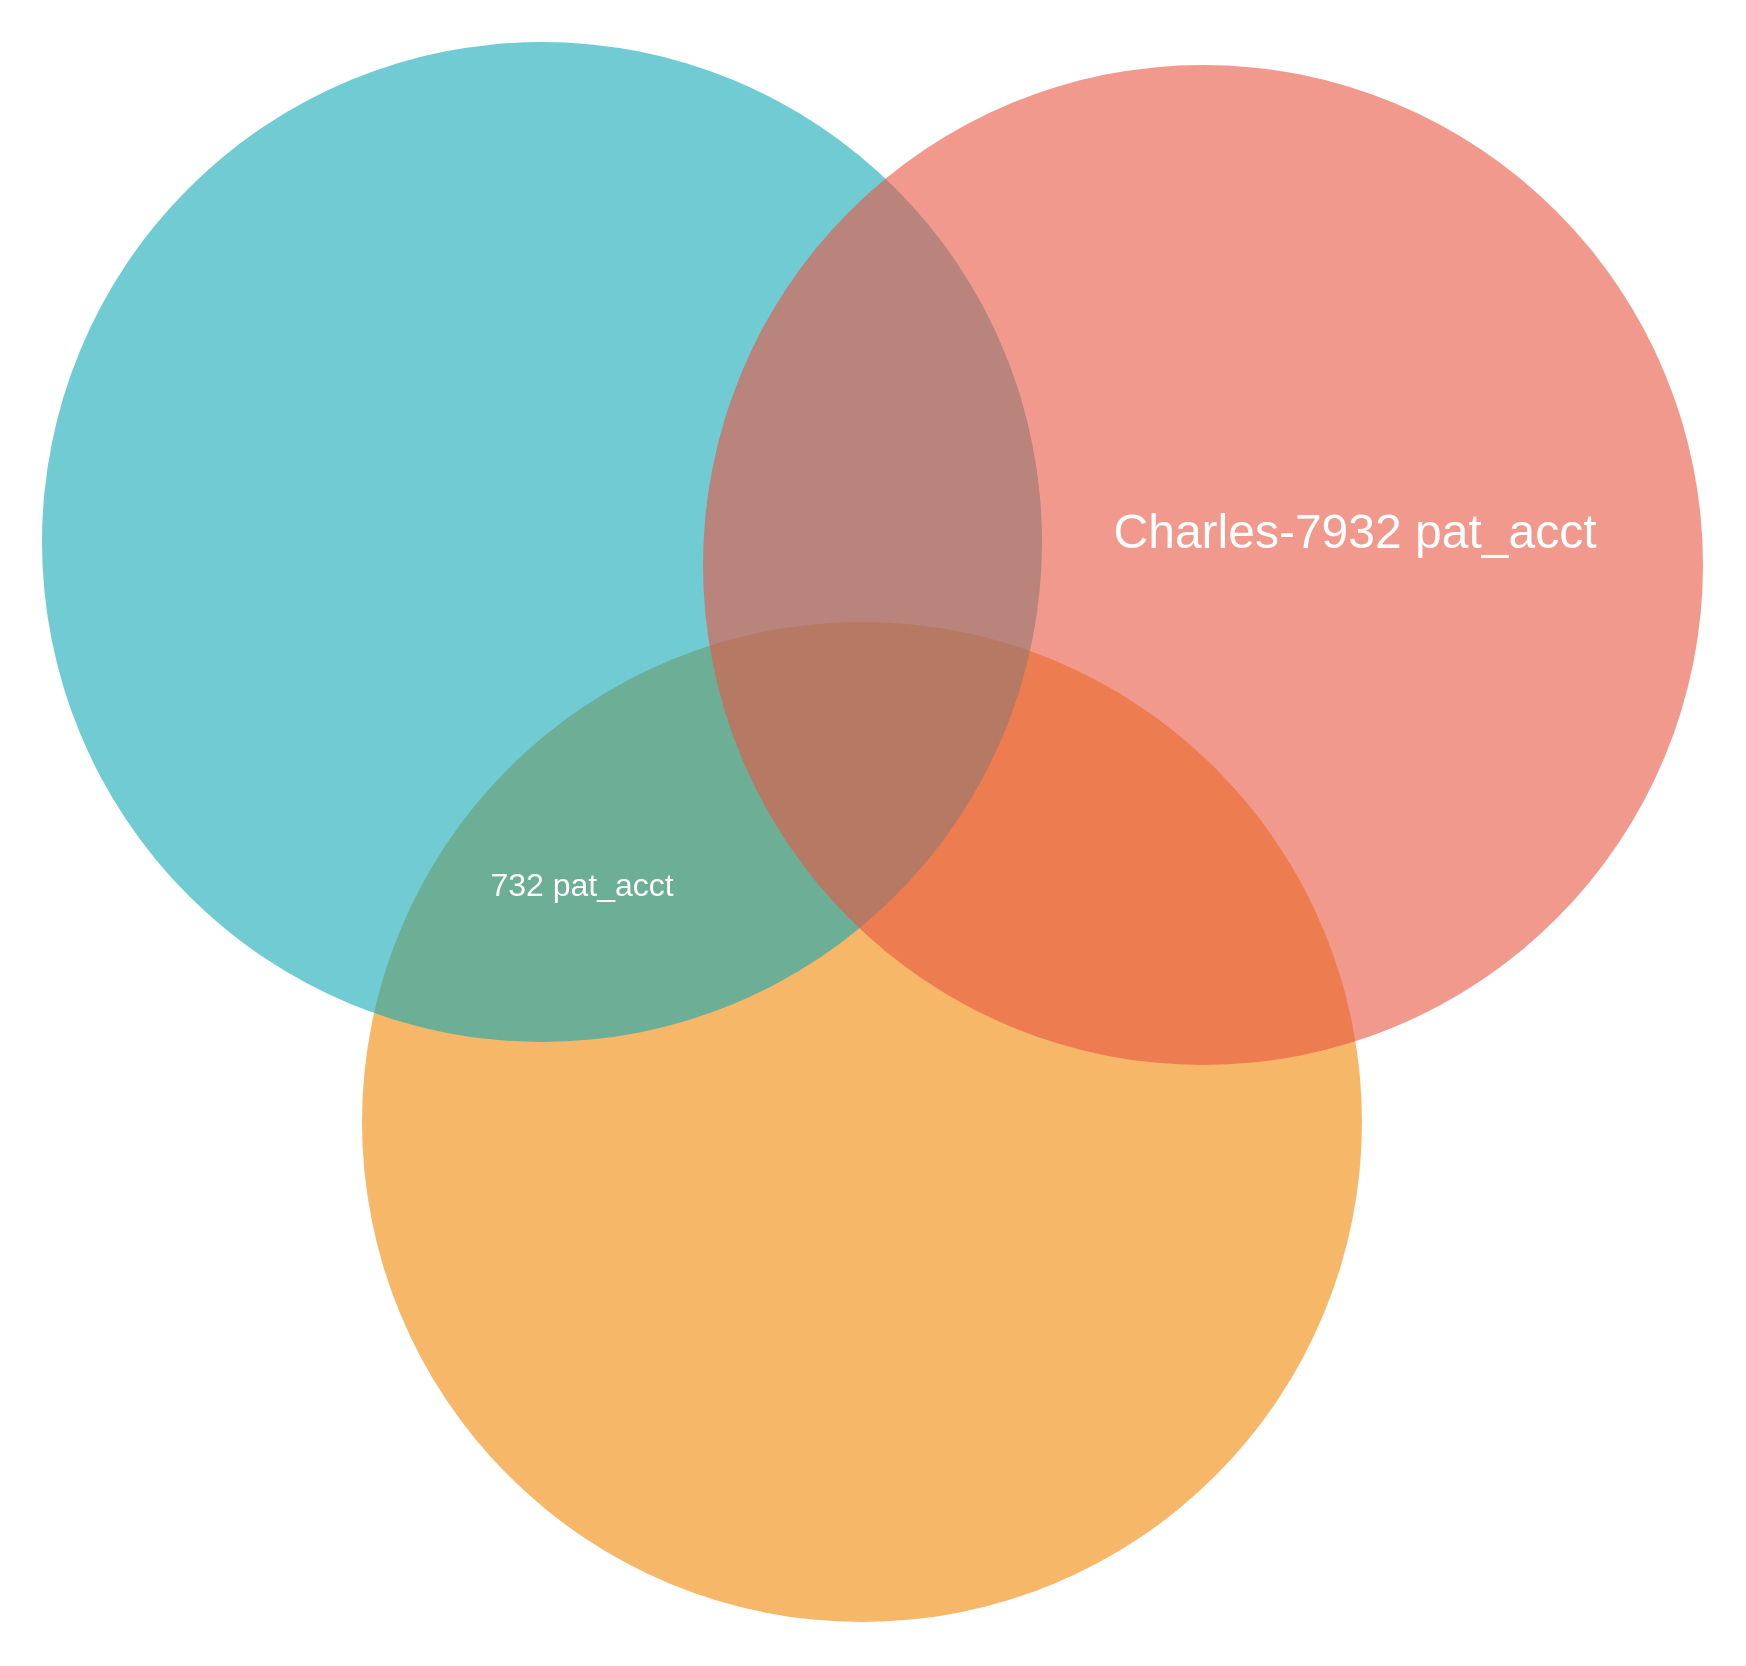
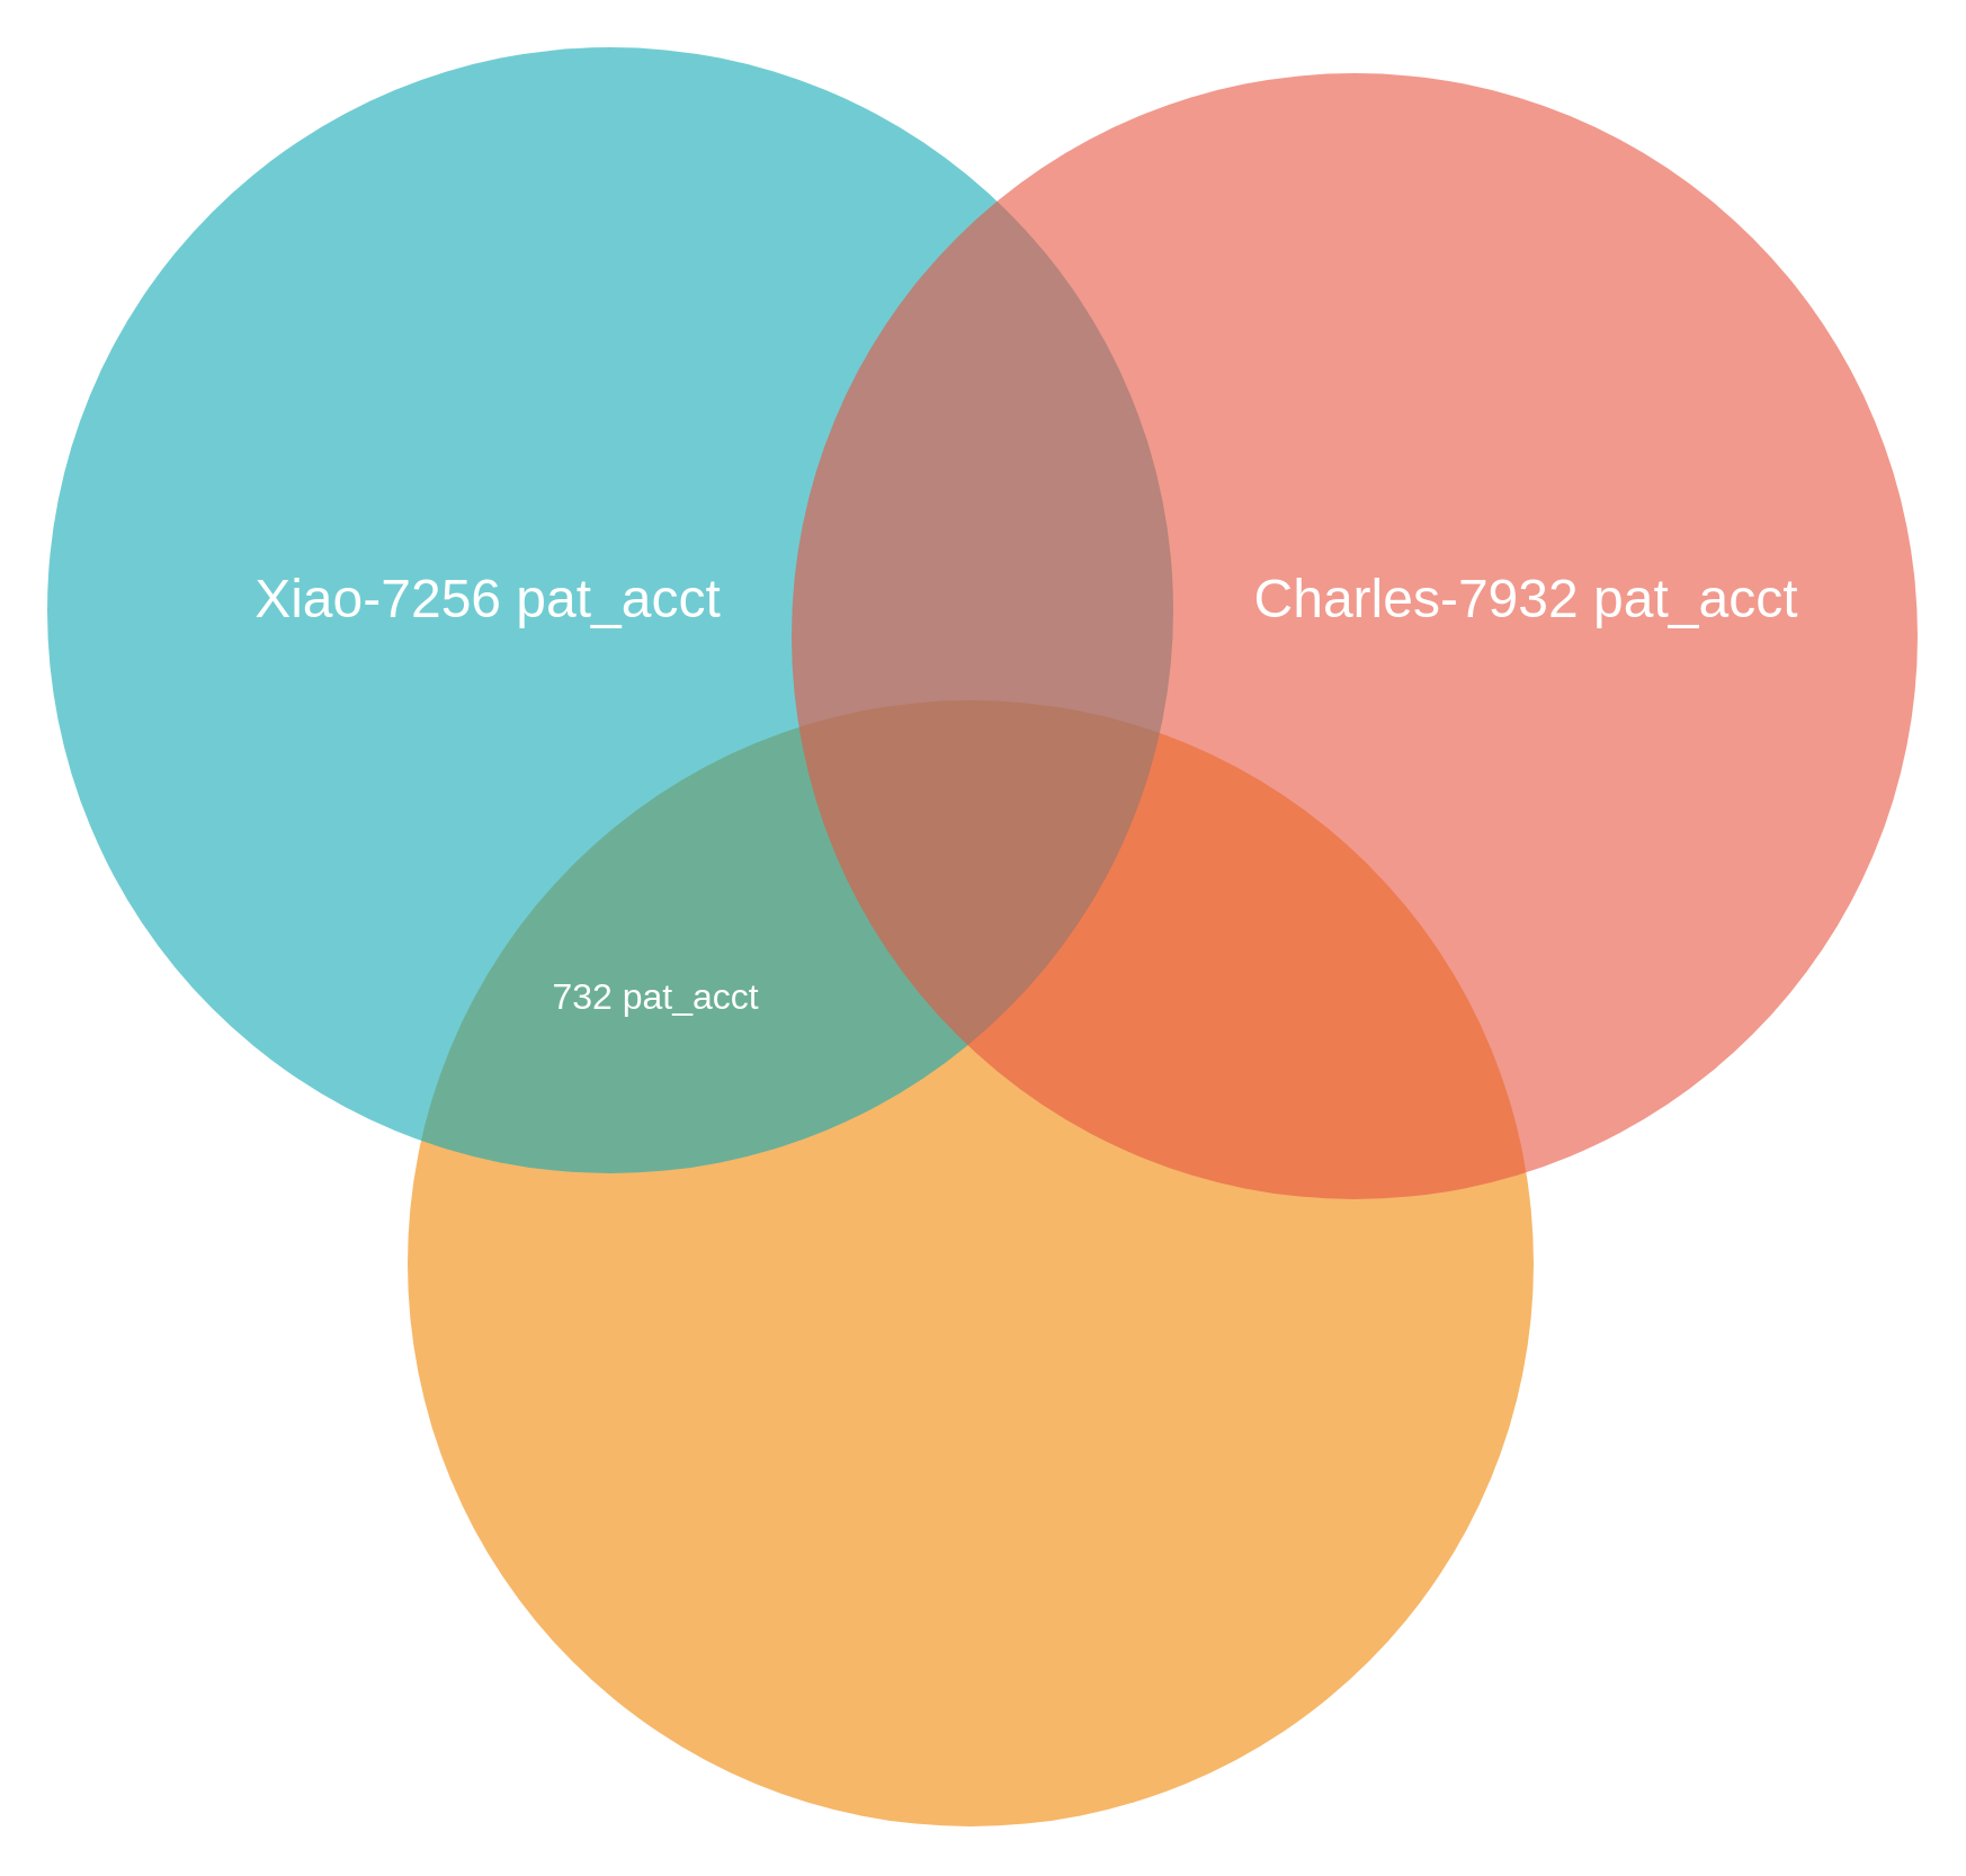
  <mxCell id="0" />
  <mxCell id="1" parent="0" />
  <mxCell id="2" value="" style="ellipse;fillColor=#F08705;opacity=60;strokeColor=none;html=1;fontColor=#FFFFFF;" parent="1" vertex="1"><mxGeometry x="180.5" y="310.5" width="500" height="500" as="geometry" /></mxCell>
  <mxCell id="3" value="" style="ellipse;fillColor=#12AAB5;opacity=60;strokeColor=none;html=1;fontColor=#FFFFFF;" parent="1" vertex="1"><mxGeometry x="20.5" y="20.5" width="500" height="500" as="geometry" /></mxCell>
  <mxCell id="4" value="" style="ellipse;fillColor=#e85642;opacity=60;strokeColor=none;html=1;fontColor=#FFFFFF;" parent="1" vertex="1"><mxGeometry x="351" y="32" width="500" height="500" as="geometry" /></mxCell>
+ <mxCell id="5" value="Xiao-7256 pat_acct&lt;br&gt;" style="text;fontSize=24;align=center;verticalAlign=middle;html=1;fontColor=#FFFFFF;" parent="1" vertex="1"><mxGeometry x="101" y="231" width="230" height="70" as="geometry" /></mxCell>
  <mxCell id="6" value="Charles-7932 pat_acct" style="text;fontSize=24;align=center;verticalAlign=middle;html=1;fontColor=#FFFFFF;" parent="1" vertex="1"><mxGeometry x="551" y="215" width="251" height="102" as="geometry" /></mxCell>
  <mxCell id="7" style="edgeStyle=orthogonalEdgeStyle;rounded=0;orthogonalLoop=1;jettySize=auto;html=1;" parent="1" source="8" target="8" edge="1"><mxGeometry relative="1" as="geometry"><Array as="points"><mxPoint x="291" y="462" /><mxPoint x="291" y="462" /></Array></mxGeometry></mxCell>
  <mxCell id="8" value="&lt;font color=&quot;#ffffff&quot; style=&quot;font-size: 16px&quot;&gt;732 pat_acct&lt;/font&gt;&lt;br&gt;" style="text;html=1;strokeColor=none;fillColor=none;align=center;verticalAlign=middle;whiteSpace=wrap;rounded=0;" parent="1" vertex="1"><mxGeometry x="211" y="382" width="160" height="120" as="geometry" /></mxCell>
